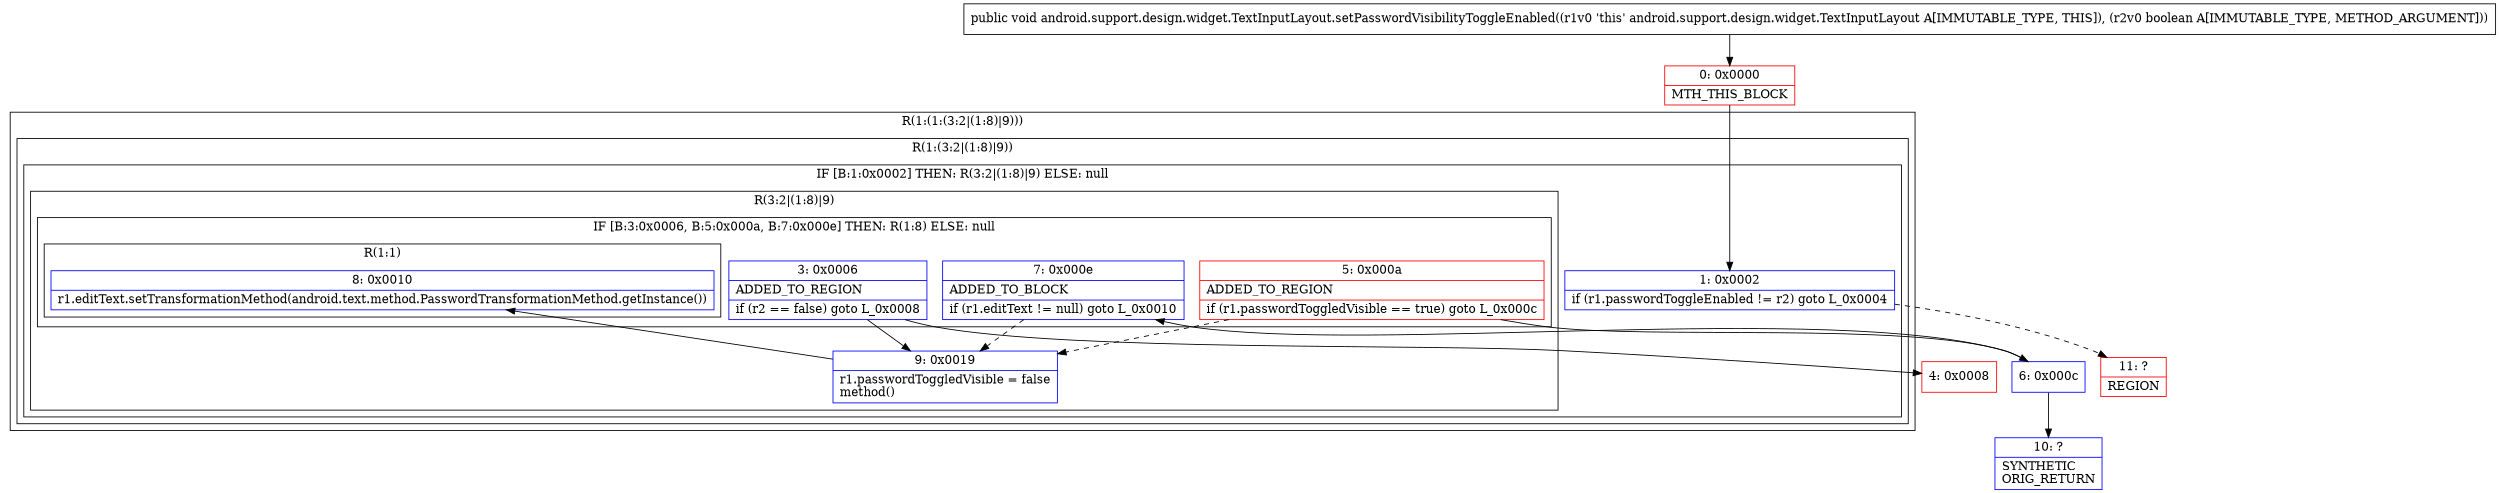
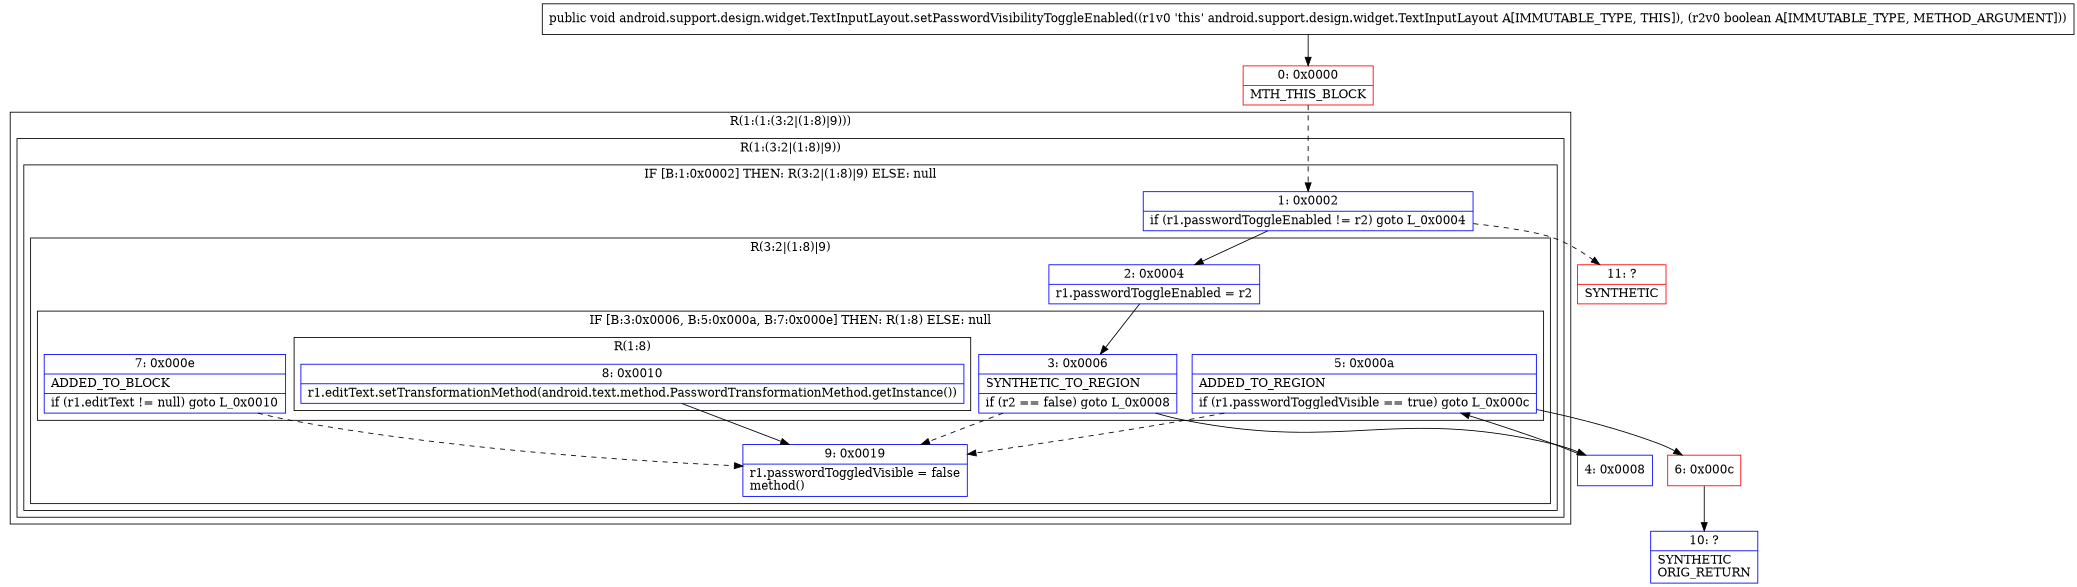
  digraph {
    node [color=blue shape=record]
    n1 [label="{8\:\ 0x0010|r1.editText.setTransformationMethod(android.text.method.PasswordTransformationMethod.getInstance())\l}"]
-   n2 [label="{3\:\ 0x0006|ADDED_TO_REGION\l|if (r2 == false) goto L_0x0008\l}"]
-   n3 [color=red label="{5\:\ 0x000a|ADDED_TO_REGION\l|if (r1.passwordToggledVisible == true) goto L_0x000c\l}"]
+   n2 [label="{3\:\ 0x0006|SYNTHETIC_TO_REGION\l|if (r2 == false) goto L_0x0008\l}"]
+   n3 [label="{5\:\ 0x000a|ADDED_TO_REGION\l|if (r1.passwordToggledVisible == true) goto L_0x000c\l}"]
    n4 [label="{7\:\ 0x000e|ADDED_TO_BLOCK\l|if (r1.editText != null) goto L_0x0010\l}"]
+   n5 [label="{2\:\ 0x0004|r1.passwordToggleEnabled = r2\l}"]
    n6 [label="{9\:\ 0x0019|r1.passwordToggledVisible = false\lmethod()\l}"]
    n7 [label="{1\:\ 0x0002|if (r1.passwordToggleEnabled != r2) goto L_0x0004\l}"]
-   n8 [color=red label="{4\:\ 0x0008}"]
-   n9 [label="{6\:\ 0x000c}"]
-   n10 [color=red label="{11\:\ ?|REGION\l}"]
+   n8 [label="{4\:\ 0x0008}"]
+   n9 [color=red label="{6\:\ 0x000c}"]
+   n10 [color=red label="{11\:\ ?|SYNTHETIC\l}"]
    n11 [label="{10\:\ ?|SYNTHETIC\lORIG_RETURN\l}"]
    n12 [color=red label="{0\:\ 0x0000|MTH_THIS_BLOCK\l}"]
    n13 [label="{public void android.support.design.widget.TextInputLayout.setPasswordVisibilityToggleEnabled((r1v0 'this' android.support.design.widget.TextInputLayout A[IMMUTABLE_TYPE, THIS]), (r2v0 boolean A[IMMUTABLE_TYPE, METHOD_ARGUMENT])) }" color=""]
    subgraph cluster_1 {
      label="R(1:(1:(3:2|(1:8)|9)))"
      subgraph cluster_2 {
        label="R(1:(3:2|(1:8)|9))"
        subgraph cluster_3 {
          label="IF [B:1:0x0002] THEN: R(3:2|(1:8)|9) ELSE: null"
          n7
          subgraph cluster_4 {
            label="R(3:2|(1:8)|9)"
+           n5
            n6
            subgraph cluster_5 {
              label="IF [B:3:0x0006, B:5:0x000a, B:7:0x000e] THEN: R(1:8) ELSE: null"
              n2
              n3
              n4
              subgraph cluster_6 {
-               label="R(1:1)"
+               label="R(1:8)"
                n1
              }
            }
          }
        }
      }
    }
-   n6 -> n1
-   n2 -> n6 [style=solid]
+   n1 -> n6
+   n2 -> n6 [style=dashed]
    n2 -> n8
    n3 -> n6 [style=dashed]
    n3 -> n9
    n4 -> n6 [style=dashed]
+   n5 -> n2
+   n7 -> n5
    n7 -> n10 [style=dashed]
-   n9 -> n4
+   n8 -> n3
    n9 -> n11
-   n12 -> n7
+   n12 -> n7 [style=dashed]
    n13 -> n12
  }
